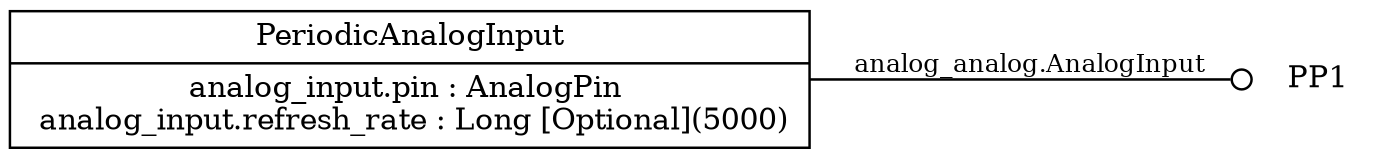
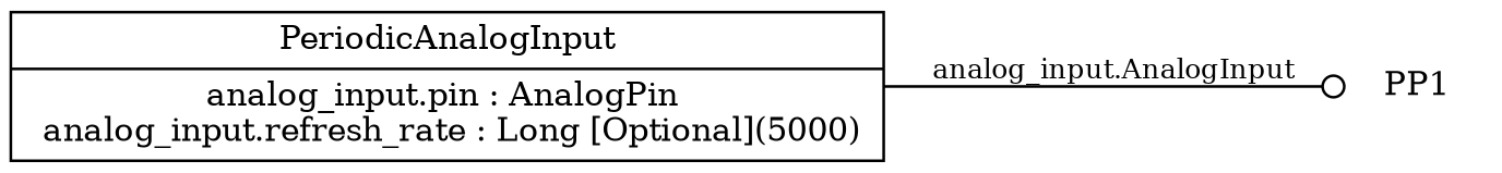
  digraph {
    rankdir=LR
    node [fontsize=12]
    n1 [label="<f0> PeriodicAnalogInput | <f1> analog_input.pin : AnalogPin \n analog_input.refresh_rate : Long [Optional](5000)" shape=record]
    PP1 [shape=plaintext]
-   n1 -> PP1 [arrowhead=odot fontsize=10 label="analog_analog.AnalogInput"]
+   n1 -> PP1 [arrowhead=odot fontsize=10 label="analog_input.AnalogInput"]
  }
